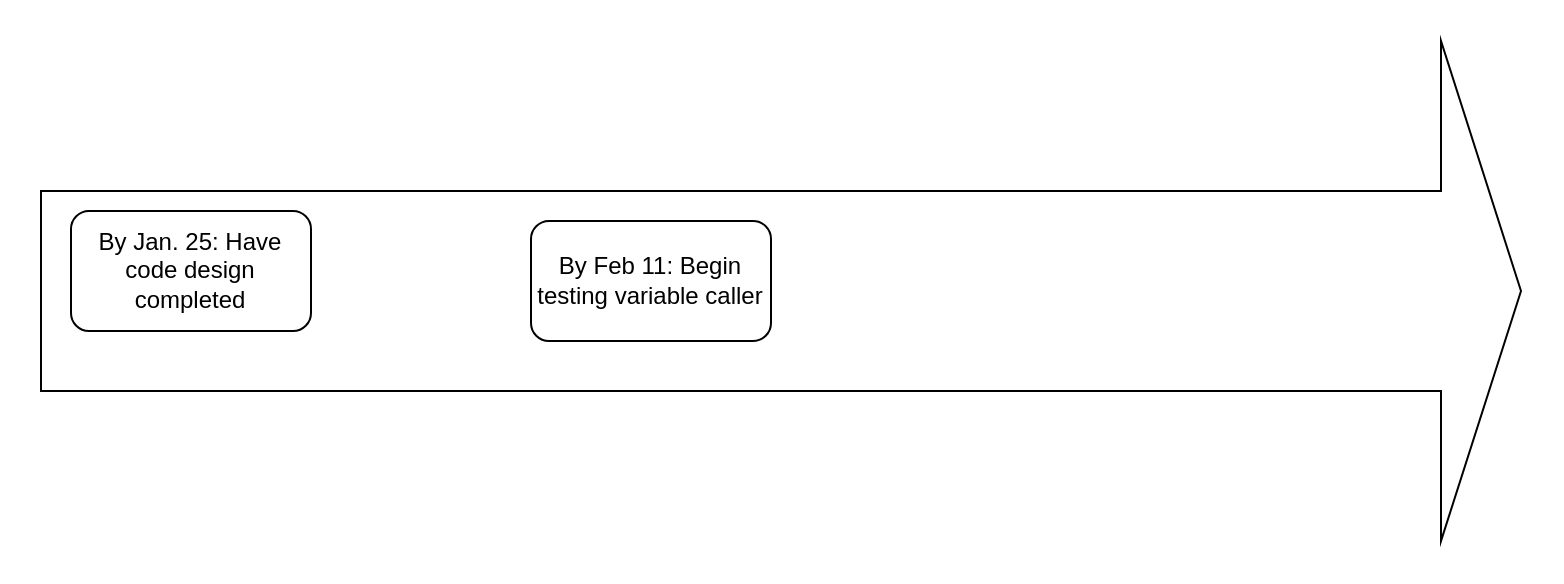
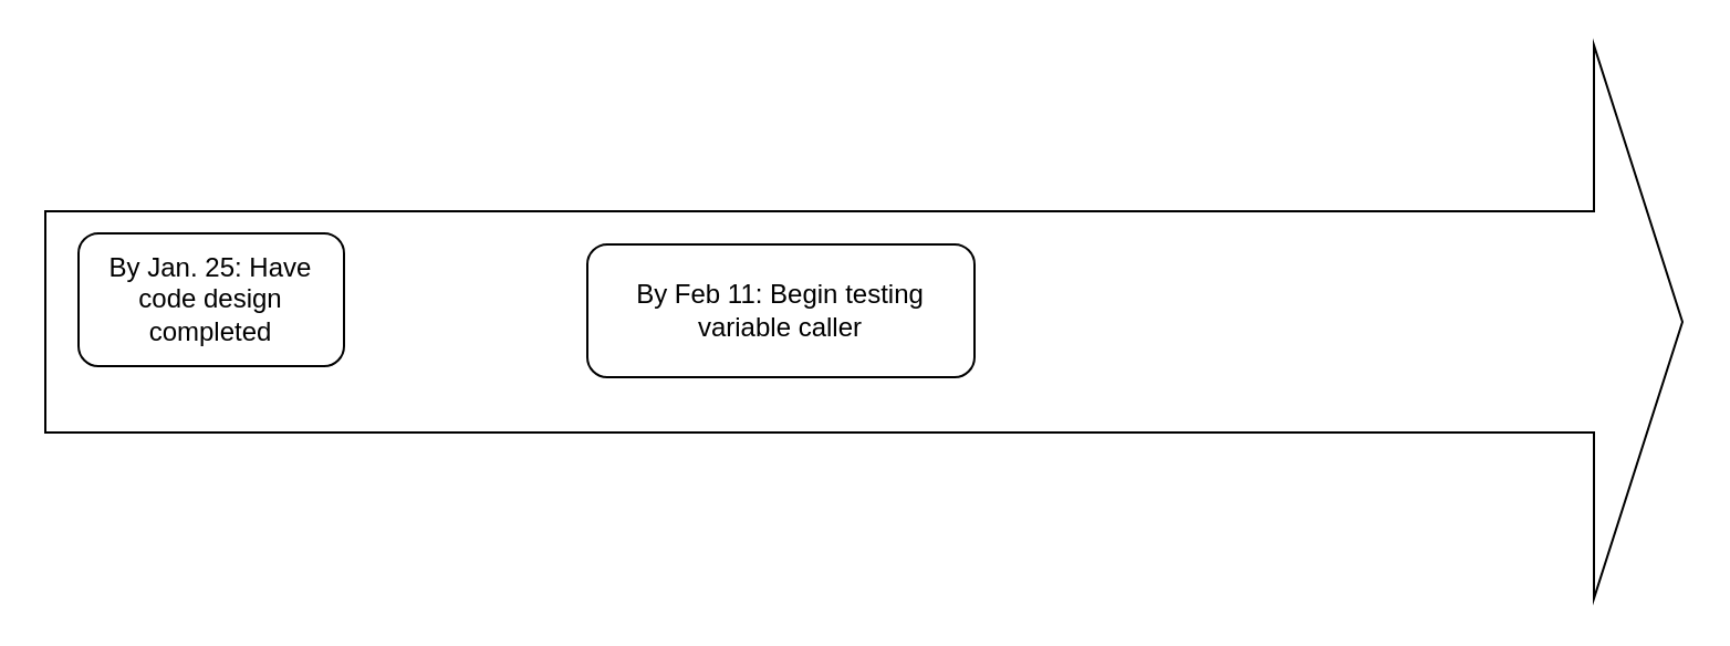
  <mxCell id="0" />
  <mxCell id="1" parent="0" />
  <mxCell id="2" value="" style="html=1;shadow=0;dashed=0;align=center;verticalAlign=middle;shape=mxgraph.arrows2.arrow;dy=0.6;dx=40;notch=0;" vertex="1" parent="1"><mxGeometry x="20" y="20" width="740" height="250" as="geometry" /></mxCell>
  <mxCell id="3" value="By Jan. 25: Have code design completed" style="rounded=1;whiteSpace=wrap;html=1;" vertex="1" parent="1"><mxGeometry x="35" y="105" width="120" height="60" as="geometry" /></mxCell>
- <mxCell id="4" value="By Feb 11: Begin testing variable caller" style="rounded=1;whiteSpace=wrap;html=1;" vertex="1" parent="1"><mxGeometry x="265" y="110" width="120" height="60" as="geometry" /></mxCell>
+ <mxCell id="4" value="By Feb 11: Begin testing variable caller" style="rounded=1;whiteSpace=wrap;html=1;" vertex="1" parent="1"><mxGeometry x="265" y="110" width="175" height="60" as="geometry" /></mxCell>
